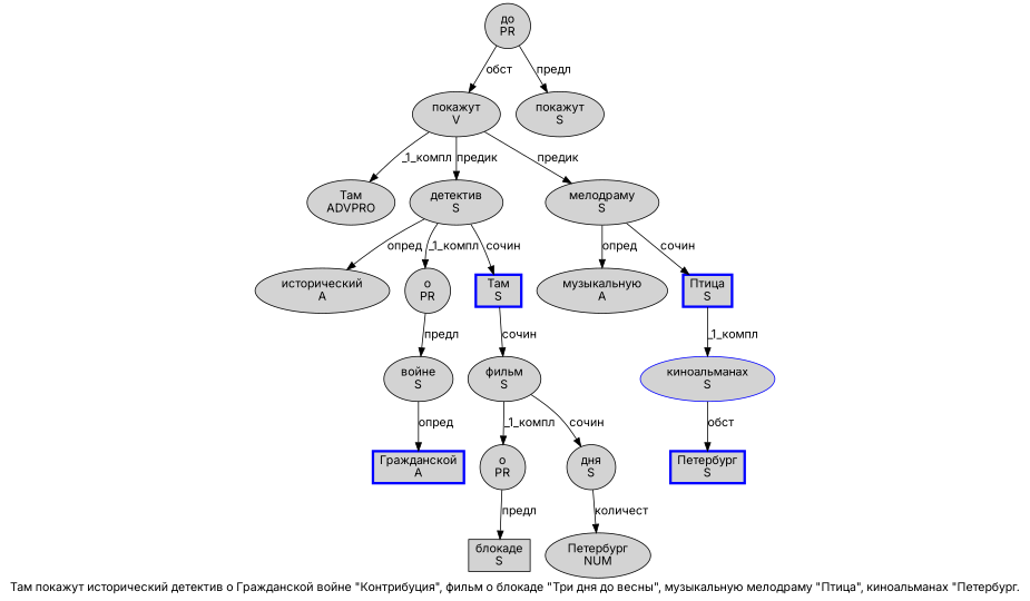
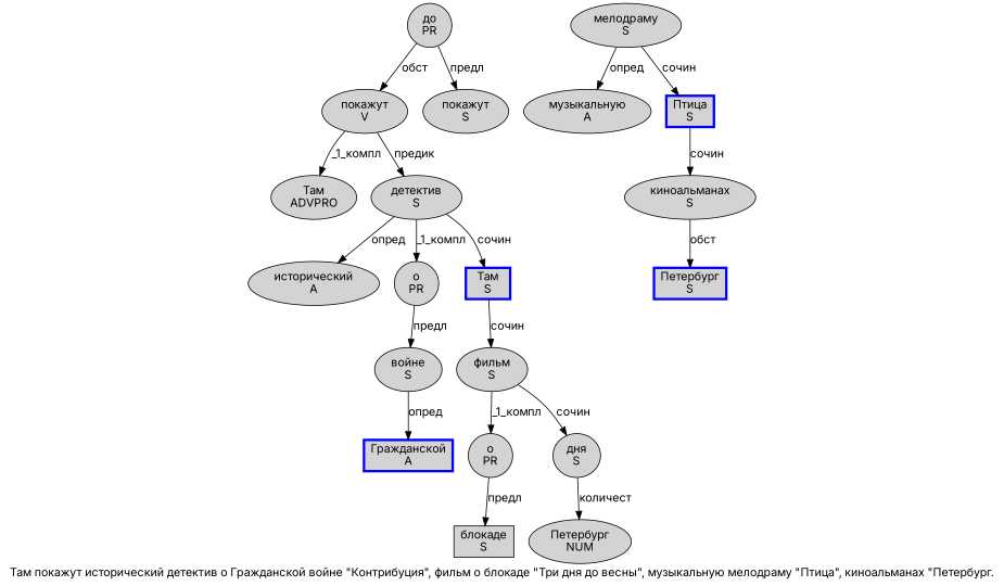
  digraph {
    fontname=Inter
    label="Там покажут исторический детектив о Гражданской войне \"Контрибуция\", фильм о блокаде \"Три дня до весны\", музыкальную мелодраму \"Птица\", киноальманах \"Петербург."
    node [fillcolor=lightgray fontname=Inter penwidth=1 shape=ellipse style=filled]
    edge [fontname=Inter]
    n1 [label="Там\nADVPRO"]
    n2 [label="покажут\nV"]
    n3 [label="детектив\nS"]
    n4 [label="мелодраму\nS"]
    n5 [label="исторический\nA"]
    n6 [label="о\nPR"]
    n7 [color=blue label="Там\nS" penwidth=3 shape=box]
    n8 [label="до\nPR"]
    n9 [label="покажут\nS"]
    n10 [label="музыкальную\nA"]
    n11 [color=blue label="Птица\nS" penwidth=3 shape=box]
    n12 [label="войне\nS"]
    n13 [label="фильм\nS"]
    n14 [color=blue label="Гражданской\nA" penwidth=3 shape=box]
    n15 [label="о\nPR"]
    n16 [label="дня\nS"]
    n17 [label="блокаде\nS" shape=box]
    n18 [label="Петербург\nNUM"]
-   n19 [label="киноальманах\nS" color=blue]
+   n19 [label="киноальманах\nS"]
    n20 [color=blue label="Петербург\nS" penwidth=3 shape=box]
    n2 -> n1 [label="_1_компл"]
    n2 -> n3 [label="предик"]
-   n2 -> n4 [label="предик"]
    n3 -> n5 [label="опред"]
    n3 -> n6 [label="_1_компл"]
    n3 -> n7 [label="сочин"]
    n4 -> n10 [label="опред"]
    n4 -> n11 [label="сочин"]
    n6 -> n12 [label="предл"]
    n7 -> n13 [label="сочин"]
    n8 -> n2 [label="обст"]
    n8 -> n9 [label="предл"]
-   n11 -> n19 [label="_1_компл"]
+   n11 -> n19 [label="сочин"]
    n12 -> n14 [label="опред"]
    n13 -> n15 [label="_1_компл"]
    n13 -> n16 [label="сочин"]
    n15 -> n17 [label="предл"]
    n16 -> n18 [label="количест"]
    n19 -> n20 [label="обст"]
  }
